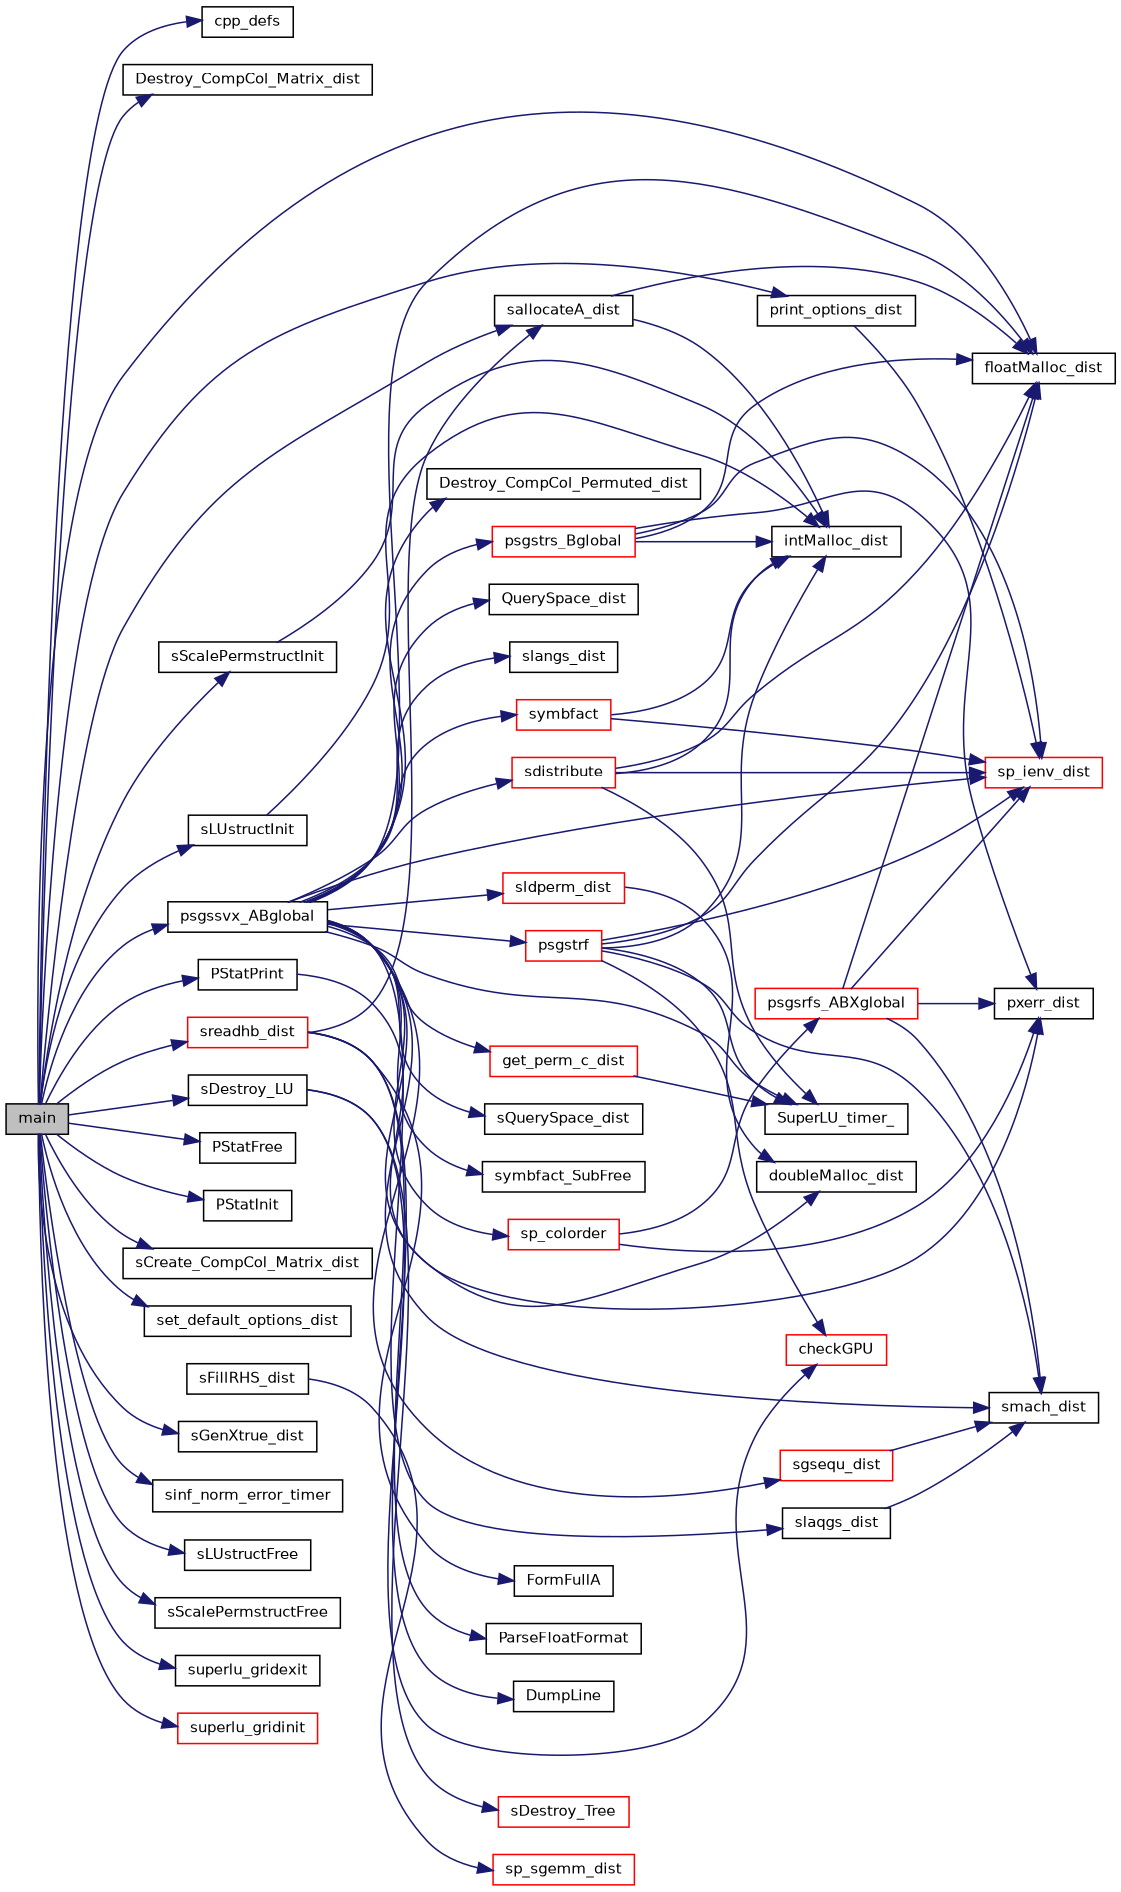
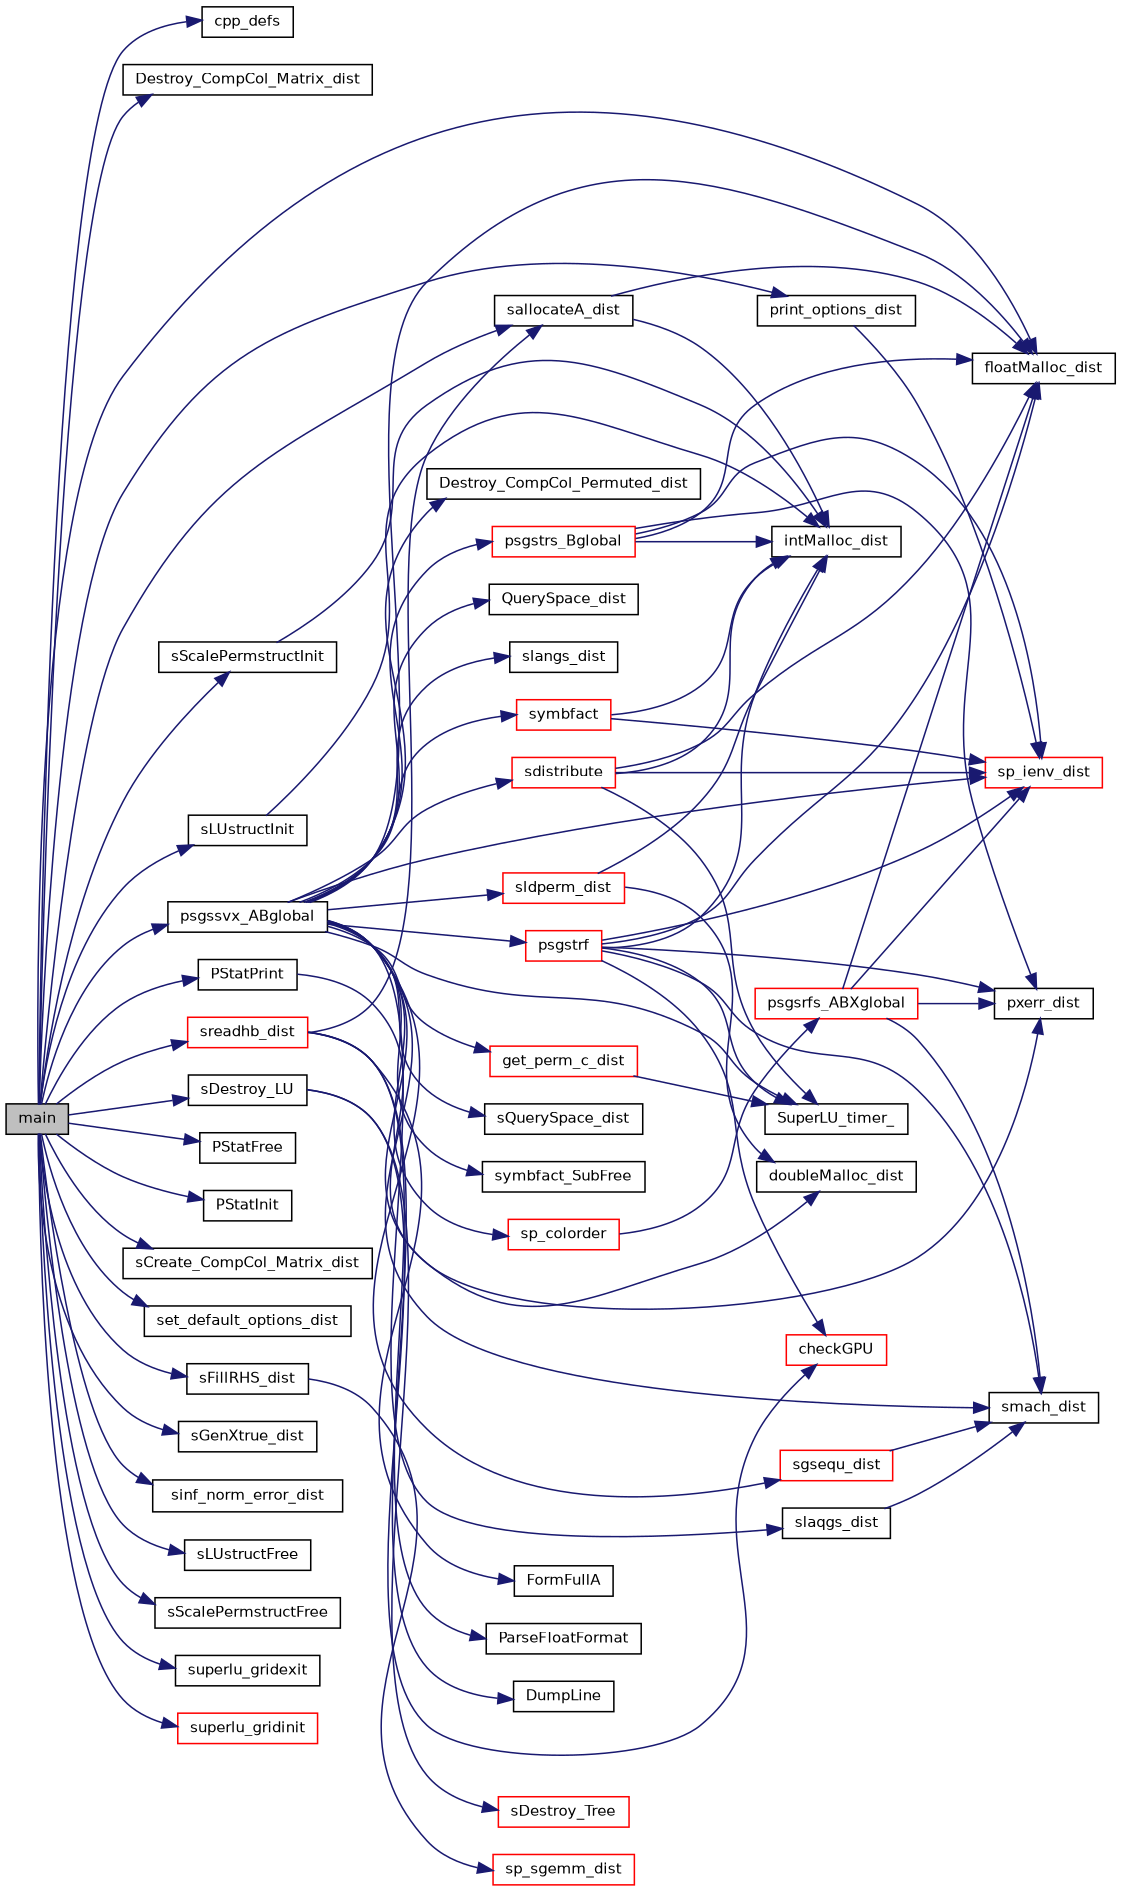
  digraph {
    rankdir=LR
    node [color=black fillcolor=white fontname=Helvetica fontsize=10 shape=record style=filled]
    edge [color=midnightblue fontname=Helvetica fontsize=10 labelfontname=Helvetica labelfontsize=10 style=solid]
    n1 [fillcolor=grey75 fontcolor=black height=0.2 label=main width=0.4]
    n2 [height=0.2 label=cpp_defs width=0.4]
    n3 [height=0.2 label=Destroy_CompCol_Matrix_dist width=0.4]
    n4 [height=0.2 label=floatMalloc_dist width=0.4]
    n5 [height=0.2 label=print_options_dist width=0.4]
    n6 [height=0.2 label=psgssvx_ABglobal width=0.4]
    n7 [height=0.2 label=PStatFree width=0.4]
    n8 [height=0.2 label=PStatInit width=0.4]
    n9 [height=0.2 label=PStatPrint width=0.4]
    n10 [height=0.2 label=sallocateA_dist width=0.4]
    n11 [height=0.2 label=sCreate_CompCol_Matrix_dist width=0.4]
    n12 [height=0.2 label=sDestroy_LU width=0.4]
    n13 [height=0.2 label=set_default_options_dist width=0.4]
    n14 [height=0.2 label=sFillRHS_dist width=0.4]
    n15 [height=0.2 label=sGenXtrue_dist width=0.4]
-   n16 [height=0.2 label=sinf_norm_error_timer width=0.4]
+   n16 [height=0.2 label=sinf_norm_error_dist width=0.4]
    n17 [height=0.2 label=sLUstructFree width=0.4]
    n18 [height=0.2 label=sLUstructInit width=0.4]
    n19 [color=red height=0.2 label=sreadhb_dist width=0.4]
    n20 [height=0.2 label=sScalePermstructFree width=0.4]
    n21 [height=0.2 label=sScalePermstructInit width=0.4]
    n22 [height=0.2 label=superlu_gridexit width=0.4]
    n23 [color=red height=0.2 label=superlu_gridinit width=0.4]
    n24 [color=red height=0.2 label=sp_ienv_dist width=0.4]
    n25 [height=0.2 label=Destroy_CompCol_Permuted_dist width=0.4]
    n26 [color=red height=0.2 label=get_perm_c_dist width=0.4]
    n27 [height=0.2 label=SuperLU_timer_ width=0.4]
    n28 [height=0.2 label=pxerr_dist width=0.4]
    n29 [height=0.2 label=smach_dist width=0.4]
    n30 [color=red height=0.2 label=psgstrf width=0.4]
    n31 [color=red height=0.2 label=psgstrs_Bglobal width=0.4]
    n32 [height=0.2 label=QuerySpace_dist width=0.4]
    n33 [color=red height=0.2 label=sdistribute width=0.4]
    n34 [color=red height=0.2 label=sgsequ_dist width=0.4]
    n35 [height=0.2 label=slangs_dist width=0.4]
    n36 [height=0.2 label=slaqgs_dist width=0.4]
    n37 [color=red height=0.2 label=sldperm_dist width=0.4]
    n38 [color=red height=0.2 label=sp_colorder width=0.4]
    n39 [height=0.2 label=sQuerySpace_dist width=0.4]
    n40 [color=red height=0.2 label=symbfact width=0.4]
    n41 [height=0.2 label=symbfact_SubFree width=0.4]
    n42 [height=0.2 label=doubleMalloc_dist width=0.4]
    n43 [height=0.2 label=intMalloc_dist width=0.4]
    n44 [color=red height=0.2 label=checkGPU width=0.4]
    n45 [color=red height=0.2 label=sDestroy_Tree width=0.4]
    n46 [color=red height=0.2 label=sp_sgemm_dist width=0.4]
    n47 [height=0.2 label=DumpLine width=0.4]
    n48 [height=0.2 label=FormFullA width=0.4]
    n49 [height=0.2 label=ParseFloatFormat width=0.4]
    n50 [color=red height=0.2 label=psgsrfs_ABXglobal width=0.4]
    n1 -> n2
    n1 -> n3
    n1 -> n4
    n1 -> n5
    n1 -> n6
    n1 -> n7
    n1 -> n8
    n1 -> n9
    n1 -> n10
    n1 -> n11
    n1 -> n12
    n1 -> n13
+   n1 -> n14
    n1 -> n15
    n1 -> n16
    n1 -> n17
    n1 -> n18
    n1 -> n19
    n1 -> n20
    n1 -> n21
    n1 -> n22
    n1 -> n23
    n5 -> n24
    n6 -> n4
    n6 -> n24
    n6 -> n25
    n6 -> n26
    n6 -> n27
    n6 -> n28
    n6 -> n29
    n6 -> n30
    n6 -> n31
    n6 -> n32
    n6 -> n33
    n6 -> n34
    n6 -> n35
    n6 -> n36
    n6 -> n37
    n6 -> n38
    n6 -> n39
    n6 -> n40
    n6 -> n41
    n9 -> n42
    n10 -> n4
    n10 -> n43
    n12 -> n44
    n12 -> n45
    n14 -> n46
    n18 -> n43
    n19 -> n10
    n19 -> n47
    n19 -> n48
    n19 -> n49
    n21 -> n43
    n26 -> n27
    n30 -> n4
    n30 -> n24
    n30 -> n27
-   n38 -> n28
+   n30 -> n28
    n30 -> n29
    n30 -> n43
    n30 -> n44
    n31 -> n4
    n31 -> n24
    n31 -> n28
    n31 -> n43
    n33 -> n4
    n33 -> n24
    n33 -> n27
    n33 -> n43
    n34 -> n29
    n36 -> n29
    n37 -> n42
+   n37 -> n43
    n38 -> n50
    n40 -> n24
    n40 -> n43
    n50 -> n4
    n50 -> n24
    n50 -> n28
    n50 -> n29
  }
